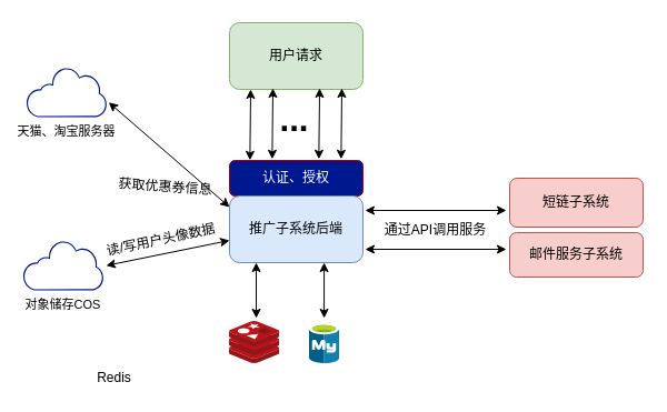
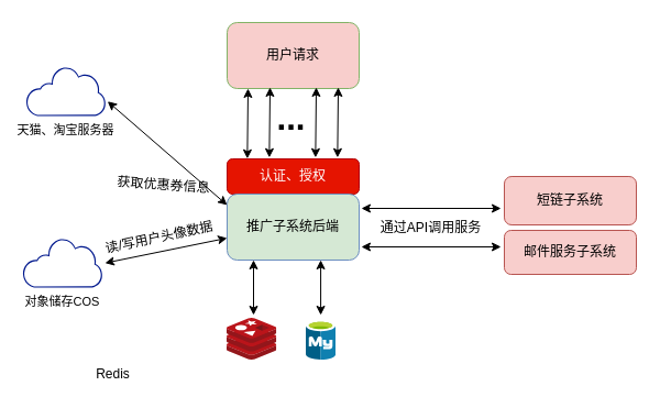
  <mxCell id="0" />
  <mxCell id="1" parent="0" />
- <mxCell id="2" value="用户请求" style="rounded=1;whiteSpace=wrap;html=1;fillColor=#d5e8d4;strokeColor=#82b366;" parent="1" vertex="1"><mxGeometry x="206" y="20" width="120" height="60" as="geometry" /></mxCell>
- <mxCell id="3" value="认证、授权" style="rounded=1;whiteSpace=wrap;html=1;fillColor=#00188d;fontColor=#ffffff;strokeColor=#B20000;" parent="1" vertex="1"><mxGeometry x="206" y="144" width="120" height="32" as="geometry" /></mxCell>
- <mxCell id="4" value="推广子系统后端" style="rounded=1;whiteSpace=wrap;html=1;fillColor=#dae8fc;strokeColor=#6c8ebf;" parent="1" vertex="1"><mxGeometry x="206" y="176" width="120" height="60" as="geometry" /></mxCell>
+ <mxCell id="2" value="用户请求" style="rounded=1;whiteSpace=wrap;html=1;fillColor=#f8cecc;strokeColor=#82b366;" parent="1" vertex="1"><mxGeometry x="206" y="20" width="120" height="60" as="geometry" /></mxCell>
+ <mxCell id="3" value="认证、授权" style="rounded=1;whiteSpace=wrap;html=1;fillColor=#e51400;fontColor=#ffffff;strokeColor=#B20000;" parent="1" vertex="1"><mxGeometry x="206" y="144" width="120" height="32" as="geometry" /></mxCell>
+ <mxCell id="4" value="推广子系统后端" style="rounded=1;whiteSpace=wrap;html=1;fillColor=#d5e8d4;strokeColor=#6c8ebf;" parent="1" vertex="1"><mxGeometry x="206" y="176" width="120" height="60" as="geometry" /></mxCell>
  <mxCell id="5" value="" style="endArrow=classic;startArrow=classic;html=1;rounded=0;exitX=0.153;exitY=-0.006;exitDx=0;exitDy=0;exitPerimeter=0;" parent="1" source="3" edge="1"><mxGeometry width="50" height="50" relative="1" as="geometry"><mxPoint x="175" y="130" as="sourcePoint" /><mxPoint x="225" y="80" as="targetPoint" /></mxGeometry></mxCell>
  <mxCell id="6" value="" style="endArrow=classic;startArrow=classic;html=1;rounded=0;exitX=0.153;exitY=-0.006;exitDx=0;exitDy=0;exitPerimeter=0;" parent="1" edge="1"><mxGeometry width="50" height="50" relative="1" as="geometry"><mxPoint x="244.36" y="142.808" as="sourcePoint" /><mxPoint x="245" y="79" as="targetPoint" /></mxGeometry></mxCell>
  <mxCell id="7" value="" style="endArrow=classic;startArrow=classic;html=1;rounded=0;exitX=0.153;exitY=-0.006;exitDx=0;exitDy=0;exitPerimeter=0;" parent="1" edge="1"><mxGeometry width="50" height="50" relative="1" as="geometry"><mxPoint x="286.36" y="142.808" as="sourcePoint" /><mxPoint x="287" y="79" as="targetPoint" /></mxGeometry></mxCell>
  <mxCell id="8" value="" style="endArrow=classic;startArrow=classic;html=1;rounded=0;exitX=0.153;exitY=-0.006;exitDx=0;exitDy=0;exitPerimeter=0;" parent="1" edge="1"><mxGeometry width="50" height="50" relative="1" as="geometry"><mxPoint x="306.36" y="142.808" as="sourcePoint" /><mxPoint x="307" y="79" as="targetPoint" /></mxGeometry></mxCell>
  <mxCell id="9" value="&lt;span style=&quot;font-size: 31px;&quot;&gt;&lt;font style=&quot;font-size: 31px;&quot;&gt;...&lt;/font&gt;&lt;/span&gt;" style="text;html=1;align=center;verticalAlign=middle;resizable=0;points=[];autosize=1;strokeColor=none;fillColor=none;fontStyle=1;fontSize=31;" parent="1" vertex="1"><mxGeometry x="246" y="86" width="36" height="41" as="geometry" /></mxCell>
  <mxCell id="10" value="&lt;font style=&quot;font-size: 12px;&quot;&gt;通过API调用服务&lt;/font&gt;" style="text;html=1;align=center;verticalAlign=middle;resizable=0;points=[];autosize=1;strokeColor=none;fillColor=none;fontSize=31;" parent="1" vertex="1"><mxGeometry x="340" y="176" width="101" height="47" as="geometry" /></mxCell>
  <mxCell id="11" value="" style="endArrow=classic;startArrow=classic;html=1;rounded=0;fontSize=12;" parent="1" edge="1"><mxGeometry width="50" height="50" relative="1" as="geometry"><mxPoint x="328" y="189" as="sourcePoint" /><mxPoint x="455" y="189" as="targetPoint" /></mxGeometry></mxCell>
  <mxCell id="12" value="短链子系统" style="rounded=1;whiteSpace=wrap;html=1;fillColor=#f8cecc;strokeColor=#b85450;" parent="1" vertex="1"><mxGeometry x="458" y="160" width="120" height="44" as="geometry" /></mxCell>
  <mxCell id="13" value="邮件服务子系统" style="rounded=1;whiteSpace=wrap;html=1;fillColor=#f8cecc;strokeColor=#b85450;" vertex="1" parent="1"><mxGeometry x="458" y="209" width="120" height="40" as="geometry" /></mxCell>
  <mxCell id="14" value="" style="endArrow=classic;startArrow=classic;html=1;rounded=0;fontSize=12;" edge="1" parent="1"><mxGeometry width="50" height="50" relative="1" as="geometry"><mxPoint x="328" y="224" as="sourcePoint" /><mxPoint x="455" y="224" as="targetPoint" /></mxGeometry></mxCell>
  <mxCell id="15" value="天猫、淘宝服务器" style="sketch=0;aspect=fixed;pointerEvents=1;shadow=0;dashed=0;html=1;strokeColor=none;labelPosition=center;verticalLabelPosition=bottom;verticalAlign=top;align=center;fillColor=#00188D;shape=mxgraph.mscae.enterprise.internet_hollow;fontFamily=Helvetica;fontSize=11;fontColor=default;" vertex="1" parent="1"><mxGeometry x="23" y="60" width="72.58" height="45" as="geometry" /></mxCell>
  <mxCell id="16" value="对象储存COS" style="sketch=0;aspect=fixed;pointerEvents=1;shadow=0;dashed=0;html=1;strokeColor=none;labelPosition=center;verticalLabelPosition=bottom;verticalAlign=top;align=center;fillColor=#00188D;shape=mxgraph.mscae.enterprise.internet_hollow;fontFamily=Helvetica;fontSize=11;fontColor=default;" vertex="1" parent="1"><mxGeometry x="20" y="216" width="72.58" height="45" as="geometry" /></mxCell>
  <mxCell id="17" value="" style="endArrow=classic;startArrow=classic;html=1;rounded=0;exitX=1.024;exitY=0.704;exitDx=0;exitDy=0;exitPerimeter=0;" edge="1" parent="1" source="15"><mxGeometry width="50" height="50" relative="1" as="geometry"><mxPoint x="156" y="236" as="sourcePoint" /><mxPoint x="206" y="186" as="targetPoint" /></mxGeometry></mxCell>
  <mxCell id="18" value="" style="endArrow=classic;startArrow=classic;html=1;rounded=0;exitX=1.033;exitY=0.504;exitDx=0;exitDy=0;exitPerimeter=0;" edge="1" parent="1" source="16"><mxGeometry width="50" height="50" relative="1" as="geometry"><mxPoint x="142" y="263" as="sourcePoint" /><mxPoint x="206" y="216" as="targetPoint" /></mxGeometry></mxCell>
  <mxCell id="19" value="" style="sketch=0;aspect=fixed;html=1;points=[];align=center;image;fontSize=12;image=img/lib/mscae/Cache_Redis_Product.svg;dashed=1;fontFamily=Helvetica;fontColor=default;" vertex="1" parent="1"><mxGeometry x="206" y="289" width="45.24" height="38" as="geometry" /></mxCell>
  <mxCell id="20" value="" style="sketch=0;aspect=fixed;html=1;points=[];align=center;image;fontSize=12;image=img/lib/mscae/Azure_Database_for_MySQL_servers.svg;dashed=1;fontFamily=Helvetica;fontColor=default;" vertex="1" parent="1"><mxGeometry x="278" y="291.48" width="27" height="35.52" as="geometry" /></mxCell>
  <mxCell id="21" value="" style="endArrow=classic;startArrow=classic;html=1;rounded=0;" edge="1" parent="1"><mxGeometry width="50" height="50" relative="1" as="geometry"><mxPoint x="230" y="286" as="sourcePoint" /><mxPoint x="230" y="236" as="targetPoint" /></mxGeometry></mxCell>
  <mxCell id="22" value="" style="endArrow=classic;startArrow=classic;html=1;rounded=0;" edge="1" parent="1"><mxGeometry width="50" height="50" relative="1" as="geometry"><mxPoint x="291.08" y="286" as="sourcePoint" /><mxPoint x="291.08" y="236" as="targetPoint" /></mxGeometry></mxCell>
  <mxCell id="23" value="获取优惠券信息" style="text;html=1;align=center;verticalAlign=middle;resizable=0;points=[];autosize=1;strokeColor=none;fillColor=none;rotation=4;" vertex="1" parent="1"><mxGeometry x="101" y="159" width="94" height="18" as="geometry" /></mxCell>
  <mxCell id="24" value="读/写用户头像数据" style="text;html=1;align=center;verticalAlign=middle;resizable=0;points=[];autosize=1;strokeColor=none;fillColor=none;rotation=348;" vertex="1" parent="1"><mxGeometry x="89" y="207" width="109" height="18" as="geometry" /></mxCell>
  <mxCell id="25" value="Redis" style="text;html=1;align=center;verticalAlign=middle;resizable=0;points=[];autosize=1;strokeColor=none;fillColor=none;" vertex="1" parent="1"><mxGeometry x="81" y="331" width="41" height="18" as="geometry" /></mxCell>
